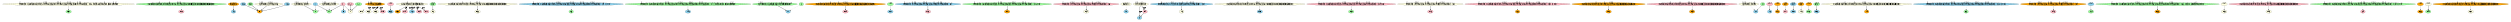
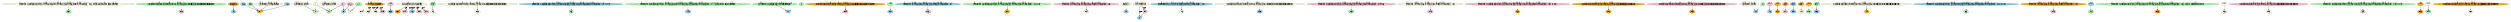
  digraph {
    node [fillcolor=lightyellow style=filled]
    edge [style=bold]
    n1 [label="staticinvoke <org.eclipse.osgi.util.NLS: java.lang.String bind(java.lang.String,java.lang.Object,java.lang.Object)>($r56, 'bundle-symbolic-name', 'Export-Package')"]
    n2 [fillcolor=palegreen label="$r57"]
    n3 [fillcolor=palegreen label="<org.eclipse.osgi.framework.internal.core.Msg: java.lang.String MANIFEST_INVALID_HEADER_EXCEPTION>"]
    n4 [fillcolor=lightpink label="$r22"]
    n5 [fillcolor=orange label="lengthof r3"]
    n6 [fillcolor=skyblue label="$i3"]
    n7 [fillcolor=skyblue label="$r28"]
    n8 [fillcolor=orange label=r0]
    n9 [label="@parameter2: boolean"]
    n10 [fillcolor=palegreen label=z0]
    n11 [fillcolor=orange label="java.lang.StringBuffer"]
    n12 [label="$r12"]
    n13 [label="$r53"]
    n14 [label="$r25"]
    n15 [fillcolor=lightpink label="$r42"]
    n16 [fillcolor=lightpink label="r1[i1]"]
    n17 [fillcolor=skyblue label="$r33"]
-   n18 [label="org.osgi.framework.BundleException"]
+   n18 [label="org.osgi.framework.StringBuffer"]
    n19 [fillcolor=orange label="$r52"]
    n20 [fillcolor=lightpink label="$r41"]
    n21 [fillcolor=skyblue label="$r61"]
    n22 [fillcolor=lightpink label="$r24"]
    n23 [fillcolor=lightpink label="$r11"]
    n24 [fillcolor=palegreen label="r3[i2]"]
    n25 [label="$r6"]
    n26 [label="<org.eclipse.osgi.internal.resolver.StateMsg: java.lang.String HEADER_EXPORT_ATTR_ERROR>"]
    n27 [label="$r56"]
    n28 [fillcolor=skyblue label="staticinvoke <org.eclipse.osgi.util.NLS: java.lang.String bind(java.lang.String,java.lang.Object,java.lang.Object)>($r9, r0, $r10)"]
    n29 [fillcolor=palegreen label=r65]
    n30 [fillcolor=palegreen label="staticinvoke <org.eclipse.osgi.util.NLS: java.lang.String bind(java.lang.String,java.lang.Object,java.lang.Object)>($r47, 'bundle-version', 'Export-Package')"]
    n31 [fillcolor=skyblue label="$r48"]
-   n32 [fillcolor=skyblue label=1]
+   n32 [label=1]
    n33 [fillcolor=palegreen label=z1]
    n34 [fillcolor=lightpink label=0]
    n35 [fillcolor=skyblue label=i2]
    n36 [label=i1]
    n37 [fillcolor=palegreen label="@parameter1: org.eclipse.osgi.util.ManifestElement[]"]
    n38 [fillcolor=skyblue label=r1]
    n39 [fillcolor=lightpink label="i2 + 1"]
    n40 [fillcolor=orange label="<org.eclipse.osgi.internal.resolver.StateMsg: java.lang.String HEADER_PACKAGE_DUPLICATES>"]
    n41 [fillcolor=lightpink label="$r29"]
    n42 [fillcolor=palegreen label="r1[i1]"]
    n43 [fillcolor=skyblue label="$r21"]
    n44 [fillcolor=skyblue label="staticinvoke <java.lang.String: java.lang.String valueOf(java.lang.Object)>(r64)"]
    n45 [fillcolor=lightpink label="$r26"]
    n46 [fillcolor=palegreen label="staticinvoke <org.eclipse.osgi.util.NLS: java.lang.String bind(java.lang.String,java.lang.Object)>($r16, $r15)"]
    n47 [fillcolor=orange label="$r17"]
    n48 [fillcolor=lightpink label="staticinvoke <java.lang.String: java.lang.String valueOf(java.lang.Object)>(r68)"]
    n49 [label="$r54"]
    n50 [label="lengthof r1"]
    n51 [fillcolor=skyblue label=i0]
    n52 [label="java.util.HashSet"]
    n53 [fillcolor=skyblue label=r2]
    n54 [fillcolor=lightpink label="$r4"]
    n55 [fillcolor=skyblue label="interfaceinvoke r2.<java.util.Set: boolean contains(java.lang.Object)>($r20)"]
    n56 [label="$z5"]
    n57 [label="<org.eclipse.osgi.framework.internal.core.Msg: java.lang.String MANIFEST_INVALID_HEADER_EXCEPTION>"]
    n58 [fillcolor=skyblue label="$r50"]
    n59 [fillcolor=lightpink label="staticinvoke <org.eclipse.osgi.util.NLS: java.lang.String bind(java.lang.String,java.lang.Object)>($r29, $r28)"]
    n60 [fillcolor=palegreen label="$r30"]
    n61 [label="staticinvoke <java.lang.String: java.lang.String valueOf(java.lang.Object)>(r65)"]
    n62 [fillcolor=lightpink label="$r13"]
    n63 [fillcolor=lightpink label="staticinvoke <org.eclipse.osgi.util.NLS: java.lang.String bind(java.lang.String,java.lang.Object,java.lang.Object)>($r50, r0, $r51)"]
    n64 [fillcolor=orange label=r68]
    n65 [fillcolor=orange label="<org.eclipse.osgi.internal.resolver.StateMsg: java.lang.String HEADER_PACKAGE_JAVA>"]
    n66 [fillcolor=orange label="$r16"]
    n67 [fillcolor=lightpink label="<org.eclipse.osgi.framework.internal.core.Msg: java.lang.String MANIFEST_INVALID_HEADER_EXCEPTION>"]
    n68 [fillcolor=orange label="$r39"]
    n69 [label="@parameter4: boolean"]
    n70 [fillcolor=skyblue label=z2]
    n71 [fillcolor=palegreen label=z0]
    n72 [fillcolor=palegreen label="$r30"]
    n73 [fillcolor=lightpink label="r1[i1]"]
    n74 [fillcolor=skyblue label="$r8"]
    n75 [fillcolor=palegreen label=r2]
-   n76 [label="@parameter0: java.lang.String"]
+   n76 [label="@parameter0: java.lang.Package"]
    n77 [fillcolor=orange label="r1[i1]"]
    n78 [fillcolor=orange label="$r5"]
    n79 [fillcolor=orange label="r3[i2]"]
    n80 [fillcolor=lightpink label="$r7"]
    n81 [fillcolor=skyblue label="r3[i2]"]
    n82 [fillcolor=skyblue label="$r20"]
    n83 [fillcolor=orange label="r3[i2]"]
    n84 [label="$r15"]
    n85 [fillcolor=orange label="r1[i1]"]
    n86 [fillcolor=palegreen label="$r60"]
    n87 [fillcolor=palegreen label="r3[i2]"]
    n88 [fillcolor=skyblue label="$r28"]
    n89 [label="<org.eclipse.osgi.framework.internal.core.Msg: java.lang.String MANIFEST_INVALID_HEADER_EXCEPTION>"]
    n90 [fillcolor=orange label="$r9"]
    n91 [label="@parameter3: boolean"]
    n92 [fillcolor=skyblue label="staticinvoke <org.eclipse.osgi.util.NLS: java.lang.String bind(java.lang.String,java.lang.Object,java.lang.Object)>($r22, r0, $r23)"]
    n93 [fillcolor=palegreen label=r63]
    n94 [fillcolor=orange label="staticinvoke <java.lang.String: java.lang.String valueOf(java.lang.Object)>(r69)"]
    n95 [fillcolor=lightpink label="$r43"]
    n96 [fillcolor=skyblue label="r1[i1]"]
    n97 [fillcolor=palegreen label="$r34"]
    n98 [fillcolor=palegreen label="staticinvoke <org.eclipse.osgi.util.NLS: java.lang.String bind(java.lang.String,java.lang.Object,java.lang.Object)>($r62, 'version', 'specification-version')"]
    n99 [fillcolor=orange label="$r63"]
    n100 [label="r1[i1]"]
    n101 [label="$r38"]
    n102 [fillcolor=lightpink label="<org.eclipse.osgi.internal.resolver.StateMsg: java.lang.String HEADER_EXPORT_ATTR_ERROR>"]
    n103 [label="$r45"]
    n104 [fillcolor=skyblue label="$r26"]
    n105 [fillcolor=palegreen label="staticinvoke <org.eclipse.osgi.util.NLS: java.lang.String bind(java.lang.String,java.lang.Object,java.lang.Object)>($r39, r0, $r40)"]
    n106 [fillcolor=lightpink label=r69]
    n107 [fillcolor=palegreen label="i1 + 1"]
    n108 [fillcolor=orange label="r1[i1]"]
    n109 [fillcolor=orange label="$r36"]
    n110 [label="r1[i1]"]
    n111 [fillcolor=palegreen label="$r49"]
    n112 [fillcolor=orange label="<org.eclipse.osgi.internal.resolver.StateMsg: java.lang.String HEADER_VERSION_ERROR>"]
    n113 [label="$r62"]
    n1 -> n2 [style=solid]
    n3 -> n4 [style=dotted]
    n5 -> n6
    n7 -> n8
    n9 -> n10
    n11 -> n12 [label=type style=dotted]
    n11 -> n13 [label=type style=dotted]
    n11 -> n14 [label=type style=dotted]
    n11 -> n15 [label=type]
    n16 -> n17
    n18 -> n19 [label=type]
    n18 -> n20 [label=type style=dotted]
    n18 -> n21 [label=type]
    n18 -> n22 [label=type style=solid]
    n18 -> n23 [label=type]
    n24 -> n25
    n26 -> n27
    n28 -> n29 [style=dotted]
    n30 -> n31 [style=solid]
    n32 -> n10 [style=solid]
    n32 -> n33
    n34 -> n10 [style=dotted]
    n34 -> n33
    n34 -> n35
    n34 -> n36 [style=solid]
    n37 -> n38
-   n39 -> n36
+   n39 -> n35
    n40 -> n41
    n42 -> n43 [style=solid]
    n44 -> n45
    n46 -> n47
    n48 -> n49
    n50 -> n51 [style=dotted]
    n52 -> n53 [label=type]
    n52 -> n54 [label=type]
    n54 -> n53
    n55 -> n56
    n57 -> n58 [style=solid]
    n59 -> n60 [style=solid]
    n61 -> n62
    n63 -> n64 [style=dotted]
    n65 -> n66
    n67 -> n68 [style=solid]
    n69 -> n70 [style=dotted]
    n71 -> n70 [style=solid]
    n72 -> n8
    n73 -> n74
    n75 -> n38 [style=dotted]
    n76 -> n8
    n77 -> n78
    n79 -> n80 [style=solid]
    n81 -> n82
    n83 -> n84 [style=solid]
    n85 -> n86 [style=solid]
    n87 -> n88
    n89 -> n90
    n91 -> n33 [style=dotted]
    n92 -> n93 [style=dotted]
    n94 -> n95 [style=solid]
    n96 -> n97 [style=solid]
    n98 -> n99
    n100 -> n101 [style=solid]
    n102 -> n103 [style=solid]
    n104 -> n8
    n105 -> n106 [style=dotted]
    n107 -> n36
    n108 -> n109 [style=solid]
    n110 -> n111
    n112 -> n113 [style=solid]
  }
